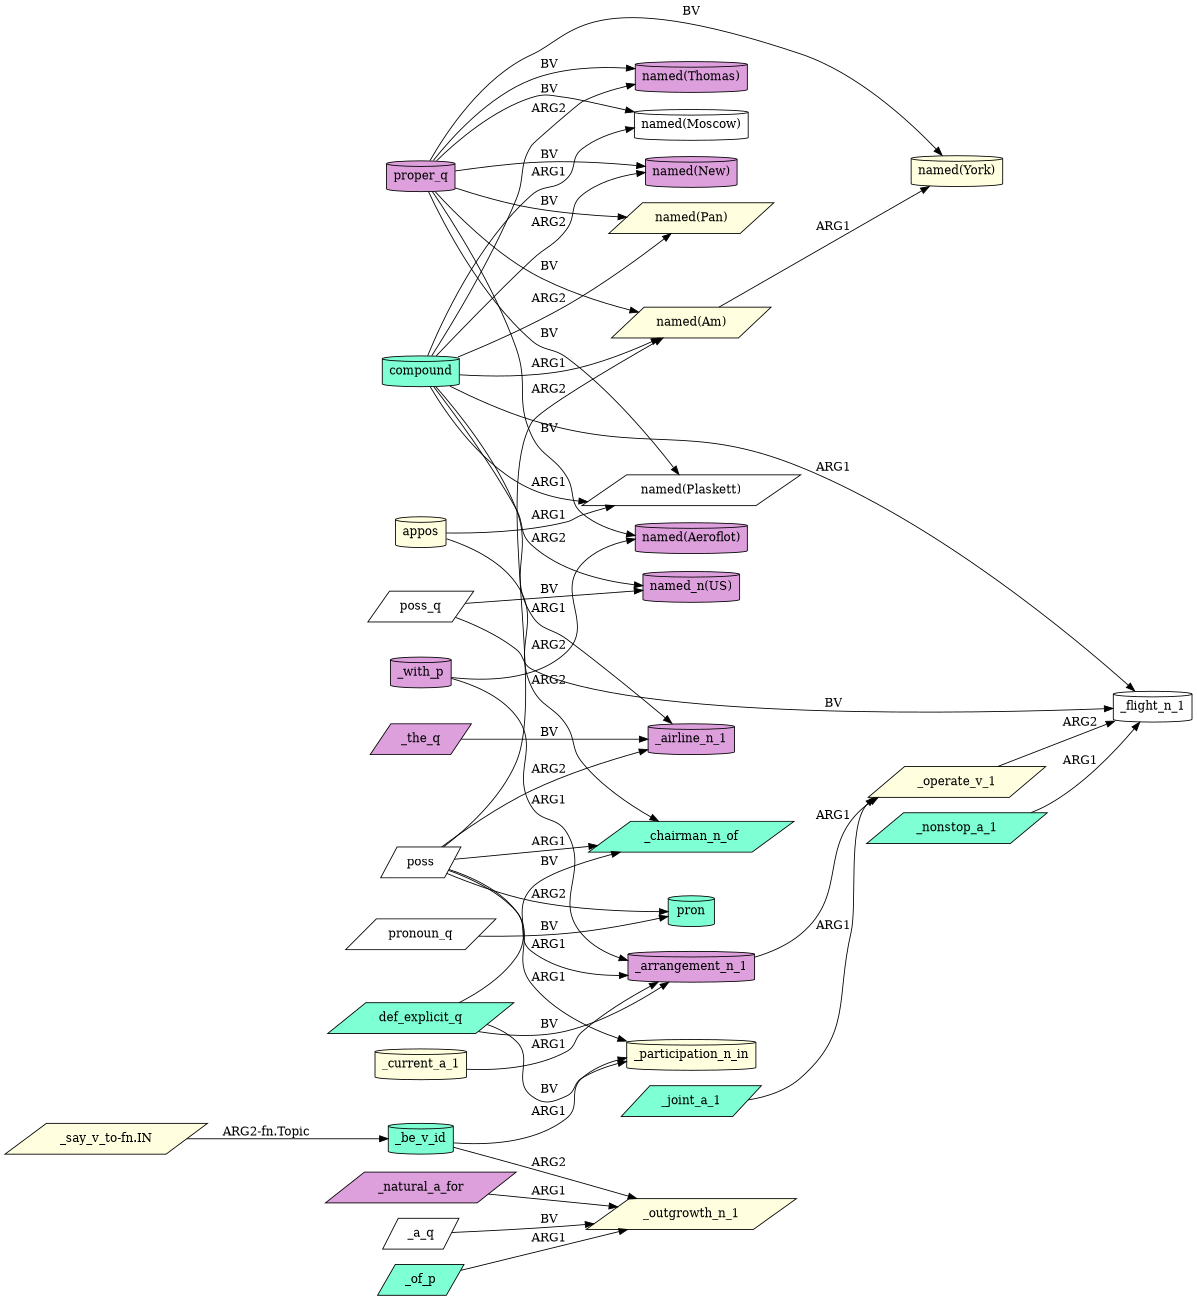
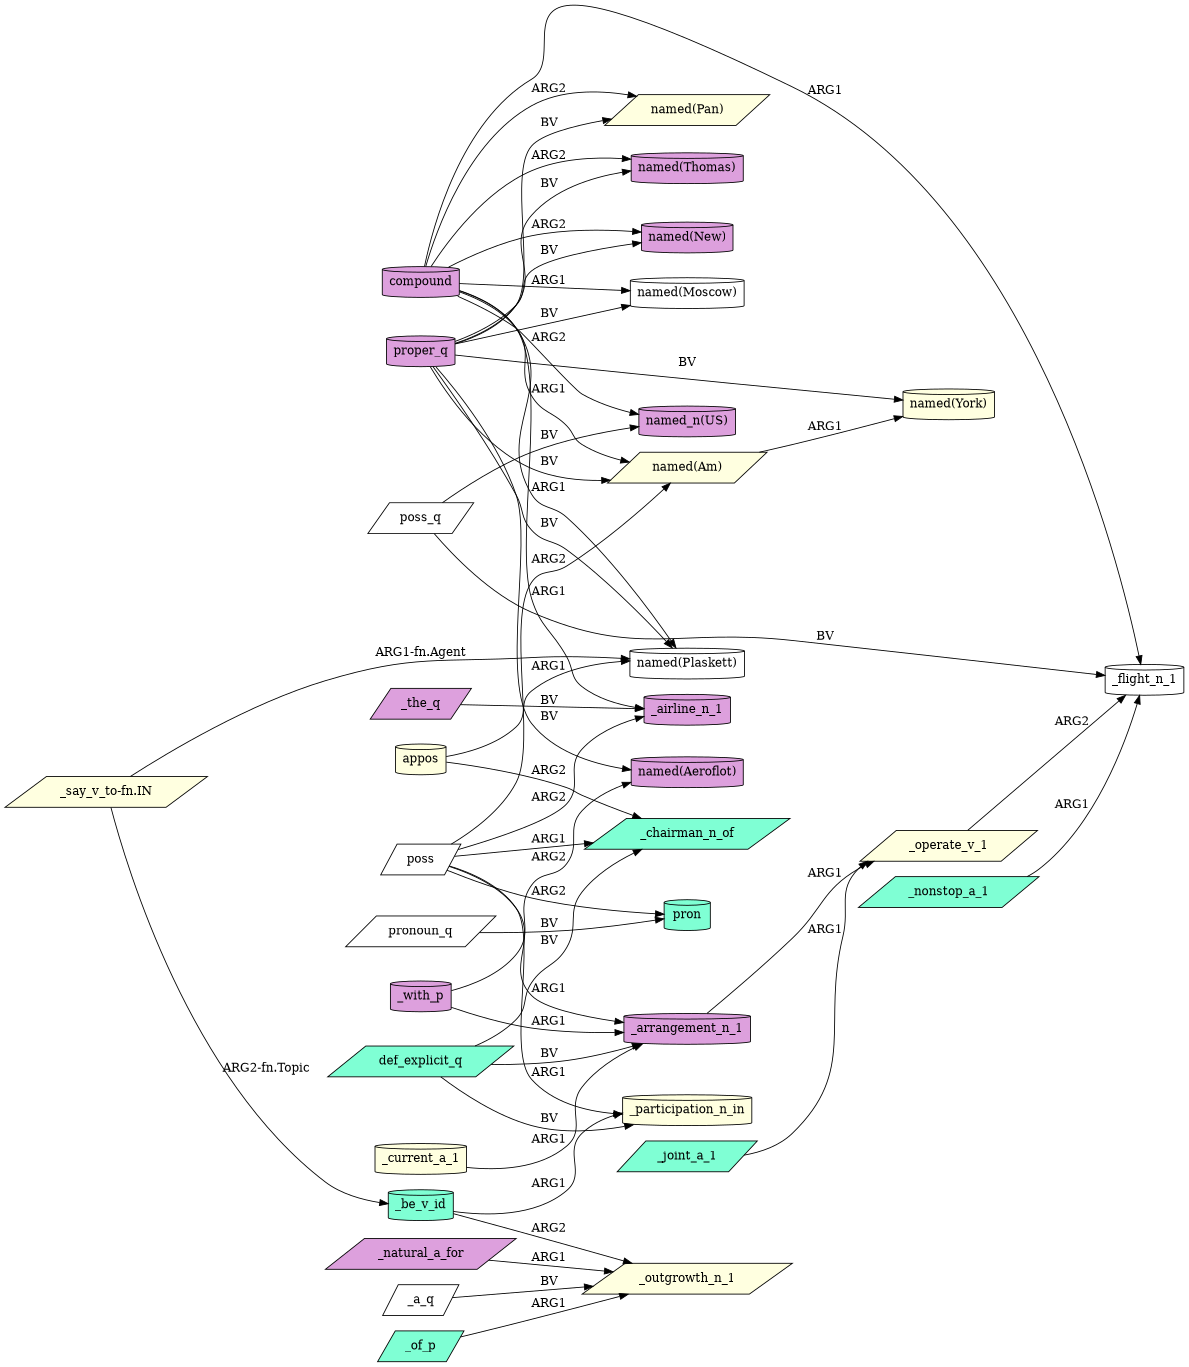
  digraph {
    rankdir=LR
    node [fillcolor=plum shape=cylinder style=filled]
    "named(Am)" [fillcolor=lightyellow shape=parallelogram]
    proper_q
    "named(Moscow)" [fillcolor=white]
    "named(New)"
    "named(Pan)" [fillcolor=lightyellow shape=parallelogram]
-   "named(Plaskett)" [fillcolor=white shape=parallelogram]
+   "named(Plaskett)" [fillcolor=white]
    "named(Thomas)"
    "named(Aeroflot)"
    "named(York)" [fillcolor=lightyellow]
    n10 [fillcolor=white label=poss_q shape=parallelogram]
    "named_n(US)"
    _flight_n_1 [fillcolor=white]
-   compound [fillcolor=aquamarine]
+   compound
    _airline_n_1
    poss [fillcolor=white shape=parallelogram]
    pron [fillcolor=aquamarine]
    _participation_n_in [fillcolor=lightyellow]
    _arrangement_n_1
    _chairman_n_of [fillcolor=aquamarine shape=parallelogram]
    _operate_v_1 [fillcolor=lightyellow shape=parallelogram]
    _joint_a_1 [fillcolor=aquamarine shape=parallelogram]
    def_explicit_q [fillcolor=aquamarine shape=parallelogram]
    _of_p [fillcolor=aquamarine shape=parallelogram]
    _outgrowth_n_1 [fillcolor=lightyellow shape=parallelogram]
    _nonstop_a_1 [fillcolor=aquamarine shape=parallelogram]
    appos [fillcolor=lightyellow]
    "_say_v_to-fn.IN" [fillcolor=lightyellow shape=parallelogram]
    _be_v_id [fillcolor=aquamarine]
    pronoun_q [fillcolor=white shape=parallelogram]
    _natural_a_for [shape=parallelogram]
    _a_q [fillcolor=white shape=parallelogram]
    _the_q [shape=parallelogram]
    _with_p
    _current_a_1 [fillcolor=lightyellow]
    "named(Am)" -> "named(York)" [label=ARG1]
    proper_q -> "named(Am)" [label=BV]
    proper_q -> "named(Moscow)" [label=BV]
    proper_q -> "named(New)" [label=BV]
    proper_q -> "named(Pan)" [label=BV]
    proper_q -> "named(Plaskett)" [label=BV]
    proper_q -> "named(Thomas)" [label=BV]
    proper_q -> "named(Aeroflot)" [label=BV]
    proper_q -> "named(York)" [label=BV]
    n10 -> "named_n(US)" [label=BV]
    n10 -> _flight_n_1 [label=BV]
    compound -> "named(Am)" [label=ARG1]
    compound -> "named(Moscow)" [label=ARG1]
    compound -> "named(New)" [label=ARG2]
    compound -> "named(Pan)" [label=ARG2]
    compound -> "named(Plaskett)" [label=ARG1]
    compound -> "named(Thomas)" [label=ARG2]
    compound -> "named_n(US)" [label=ARG2]
    compound -> _flight_n_1 [label=ARG1]
    compound -> _airline_n_1 [label=ARG1]
    poss -> "named(Am)" [label=ARG2]
    poss -> _airline_n_1 [label=ARG2]
    poss -> pron [label=ARG2]
    poss -> _participation_n_in [label=ARG1]
    poss -> _arrangement_n_1 [label=ARG1]
    poss -> _chairman_n_of [label=ARG1]
    _arrangement_n_1 -> _operate_v_1 [label=ARG1]
    _operate_v_1 -> _flight_n_1 [label=ARG2]
    _joint_a_1 -> _operate_v_1 [label=ARG1]
    def_explicit_q -> _participation_n_in [label=BV]
    def_explicit_q -> _arrangement_n_1 [label=BV]
    def_explicit_q -> _chairman_n_of [label=BV]
    _of_p -> _outgrowth_n_1 [label=ARG1]
    _nonstop_a_1 -> _flight_n_1 [label=ARG1]
    appos -> "named(Plaskett)" [label=ARG1]
    appos -> _chairman_n_of [label=ARG2]
+   "_say_v_to-fn.IN" -> "named(Plaskett)" [label="ARG1-fn.Agent"]
    "_say_v_to-fn.IN" -> _be_v_id [label="ARG2-fn.Topic"]
    _be_v_id -> _participation_n_in [label=ARG1]
    _be_v_id -> _outgrowth_n_1 [label=ARG2]
    pronoun_q -> pron [label=BV]
    _natural_a_for -> _outgrowth_n_1 [label=ARG1]
    _a_q -> _outgrowth_n_1 [label=BV]
    _the_q -> _airline_n_1 [label=BV]
    _with_p -> "named(Aeroflot)" [label=ARG2]
    _with_p -> _arrangement_n_1 [label=ARG1]
    _current_a_1 -> _arrangement_n_1 [label=ARG1]
  }
